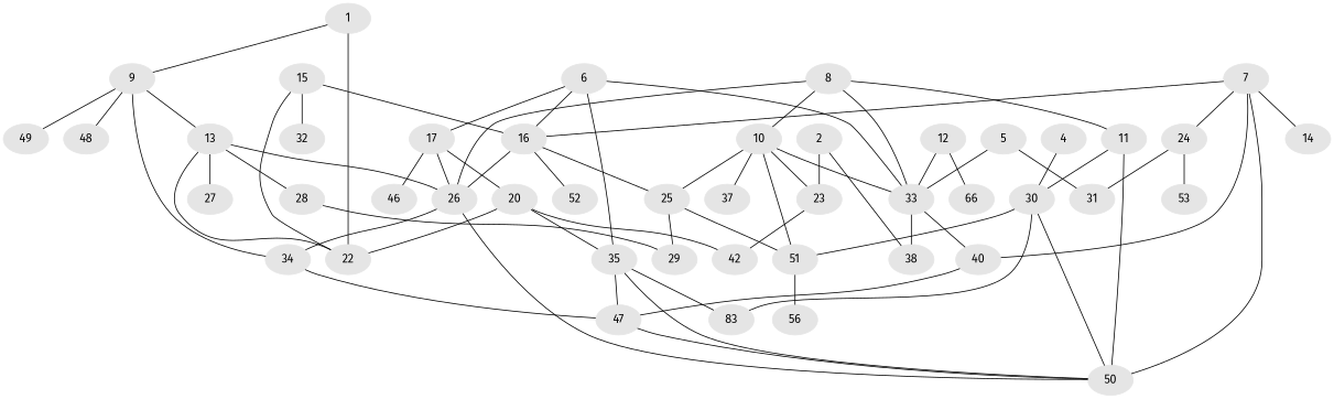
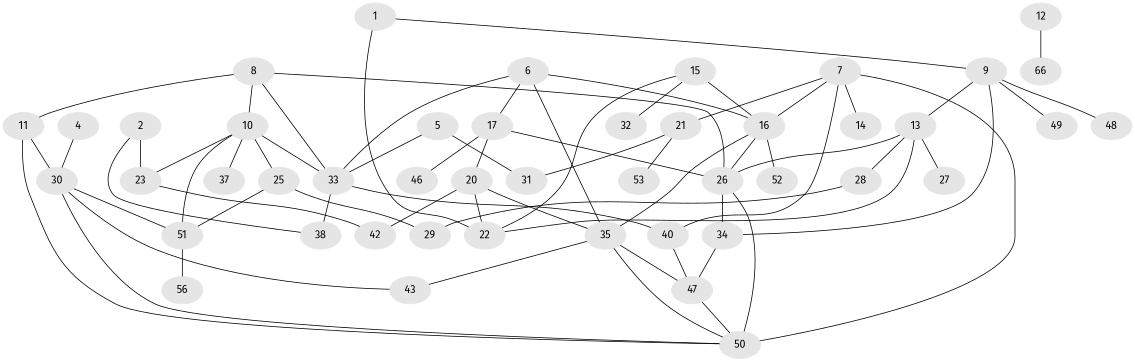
  graph {
    fontname="Fira Sans"
    node [color=gray90 fontname="Fira Sans" style=filled]
    edge [fontname="Fira Sans" weight=1.0]
    1
    9
    22
    13
    n5 [label=49]
    34
    48
    2
    23
    38
    42
    4
    30
    50
    51
-   43 [label=83]
+   43
    5
    31
    33
    40
    6
    16
    17
    35
    26
    25
    52
    20
    46
    47
    7
    14
-   21 [label=24]
+   21
    53
    8
    10
    11
    37
    27
    28
    29
    56
    12
    n44 [label=66]
    15
    32
    1 -- 9
    1 -- 22 [weight=2.0]
    9 -- 13
    9 -- n5
    9 -- 34
    9 -- 48
    13 -- 22
    13 -- 26
    13 -- 27
    13 -- 28
    34 -- 47
    2 -- 23 [weight=2.0]
    2 -- 38
    23 -- 42
    4 -- 30
    30 -- 50
    30 -- 51
    30 -- 43
    51 -- 56
    5 -- 31
    5 -- 33
    33 -- 38 [weight=2.0]
    33 -- 40
    40 -- 47
    6 -- 33
    6 -- 16
    6 -- 17
    6 -- 35
    16 -- 26 [weight=4.0]
-   16 -- 25
+   16 -- 35
    16 -- 52
    17 -- 26
    17 -- 20
    17 -- 46
    35 -- 50
    35 -- 43
    35 -- 47
    26 -- 34
    26 -- 50
    25 -- 51
    25 -- 29
    20 -- 22
    20 -- 42
    20 -- 35
    47 -- 50
    7 -- 50 [weight=3.0]
    7 -- 40 [weight=2.0]
    7 -- 16
    7 -- 14
    7 -- 21
    21 -- 31
    21 -- 53 [weight=2.0]
    8 -- 33
    8 -- 26
    8 -- 10
    8 -- 11
    10 -- 23
    10 -- 51
    10 -- 33
    10 -- 25
    10 -- 37
    11 -- 30
    11 -- 50
    28 -- 29
-   12 -- 33
    12 -- n44
    15 -- 22
    15 -- 16 [weight=2.0]
    15 -- 32
  }
